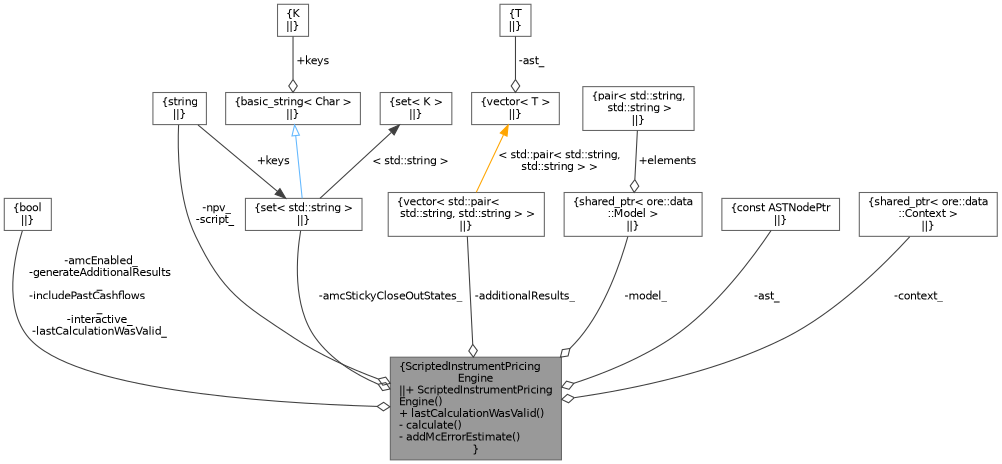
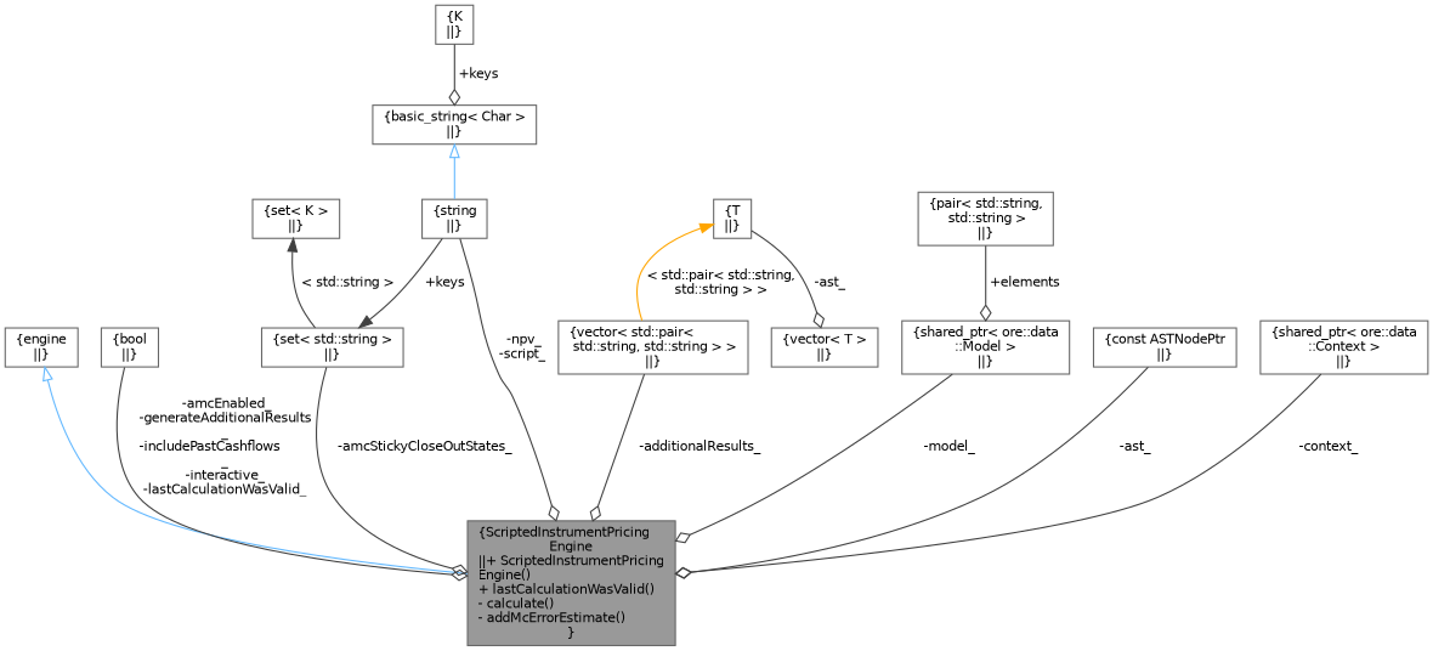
  digraph {
    node [color=gray40 fillcolor=white fontname=Helvetica fontsize=10 shape=box style=filled]
    edge [color=grey25 fontname=Helvetica fontsize=10 labelfontname=Helvetica labelfontsize=10 style=solid arrowhead=odiamond]
    n1 [fillcolor=grey60 fontcolor=black height=0.2 label="{ScriptedInstrumentPricing\lEngine\n||+ ScriptedInstrumentPricing\lEngine()\l+ lastCalculationWasValid()\l- calculate()\l- addMcErrorEstimate()\l}" width=0.4]
+   n2 [height=0.2 label="{engine\n||}" width=0.4]
    n3 [height=0.2 label="{bool\n||}" width=0.4]
    n4 [height=0.2 label="{string\n||}" width=0.4]
    n5 [height=0.2 label="{set\< std::string \>\n||}" width=0.4]
    n6 [height=0.2 label="{basic_string\< Char \>\n||}" width=0.4]
    n7 [height=0.2 label="{vector\< std::pair\<\l std::string, std::string \> \>\n||}" width=0.4]
    n8 [height=0.2 label="{pair\< std::string,\l std::string \>\n||}" width=0.4]
    n9 [height=0.2 label="{shared_ptr\< ore::data\l::Model \>\n||}" width=0.4]
    n10 [height=0.2 label="{vector\< T \>\n||}" width=0.4]
    n11 [height=0.2 label="{T\n||}" width=0.4]
    n12 [height=0.2 label="{const ASTNodePtr\n||}" width=0.4]
    n13 [height=0.2 label="{shared_ptr\< ore::data\l::Context \>\n||}" width=0.4]
    n14 [height=0.2 label="{set\< K \>\n||}" width=0.4]
    n15 [height=0.2 label="{K\n||}" width=0.4]
+   n2 -> n1 [arrowtail=onormal color=steelblue1 dir=back arrowhead=""]
    n3 -> n1 [label=" -amcEnabled_\n-generateAdditionalResults\l_\n-includePastCashflows\l_\n-interactive_\n-lastCalculationWasValid_"]
    n4 -> n1 [label=" -npv_\n-script_"]
    n4 -> n5 [arrowhead=normal label=" +keys"]
    n5 -> n1 [label=" -amcStickyCloseOutStates_"]
-   n6 -> n5 [arrowtail=onormal color=steelblue1 dir=back arrowhead=""]
+   n6 -> n4 [arrowtail=onormal color=steelblue1 dir=back arrowhead=""]
    n7 -> n1 [label=" -additionalResults_"]
    n8 -> n9 [label=" +elements"]
    n9 -> n1 [label=" -model_"]
-   n10 -> n7 [color=orange dir=back label=" \< std::pair\< std::string,\l std::string \> \>" arrowhead=""]
+   n11 -> n7 [color=orange dir=back label=" \< std::pair\< std::string,\l std::string \> \>" arrowhead=""]
    n11 -> n10 [label=" -ast_"]
    n12 -> n1 [label=" -ast_"]
    n13 -> n1 [label=" -context_"]
    n14 -> n5 [dir=back label=" \< std::string \>" arrowhead=""]
    n15 -> n6 [label=" +keys"]
  }
